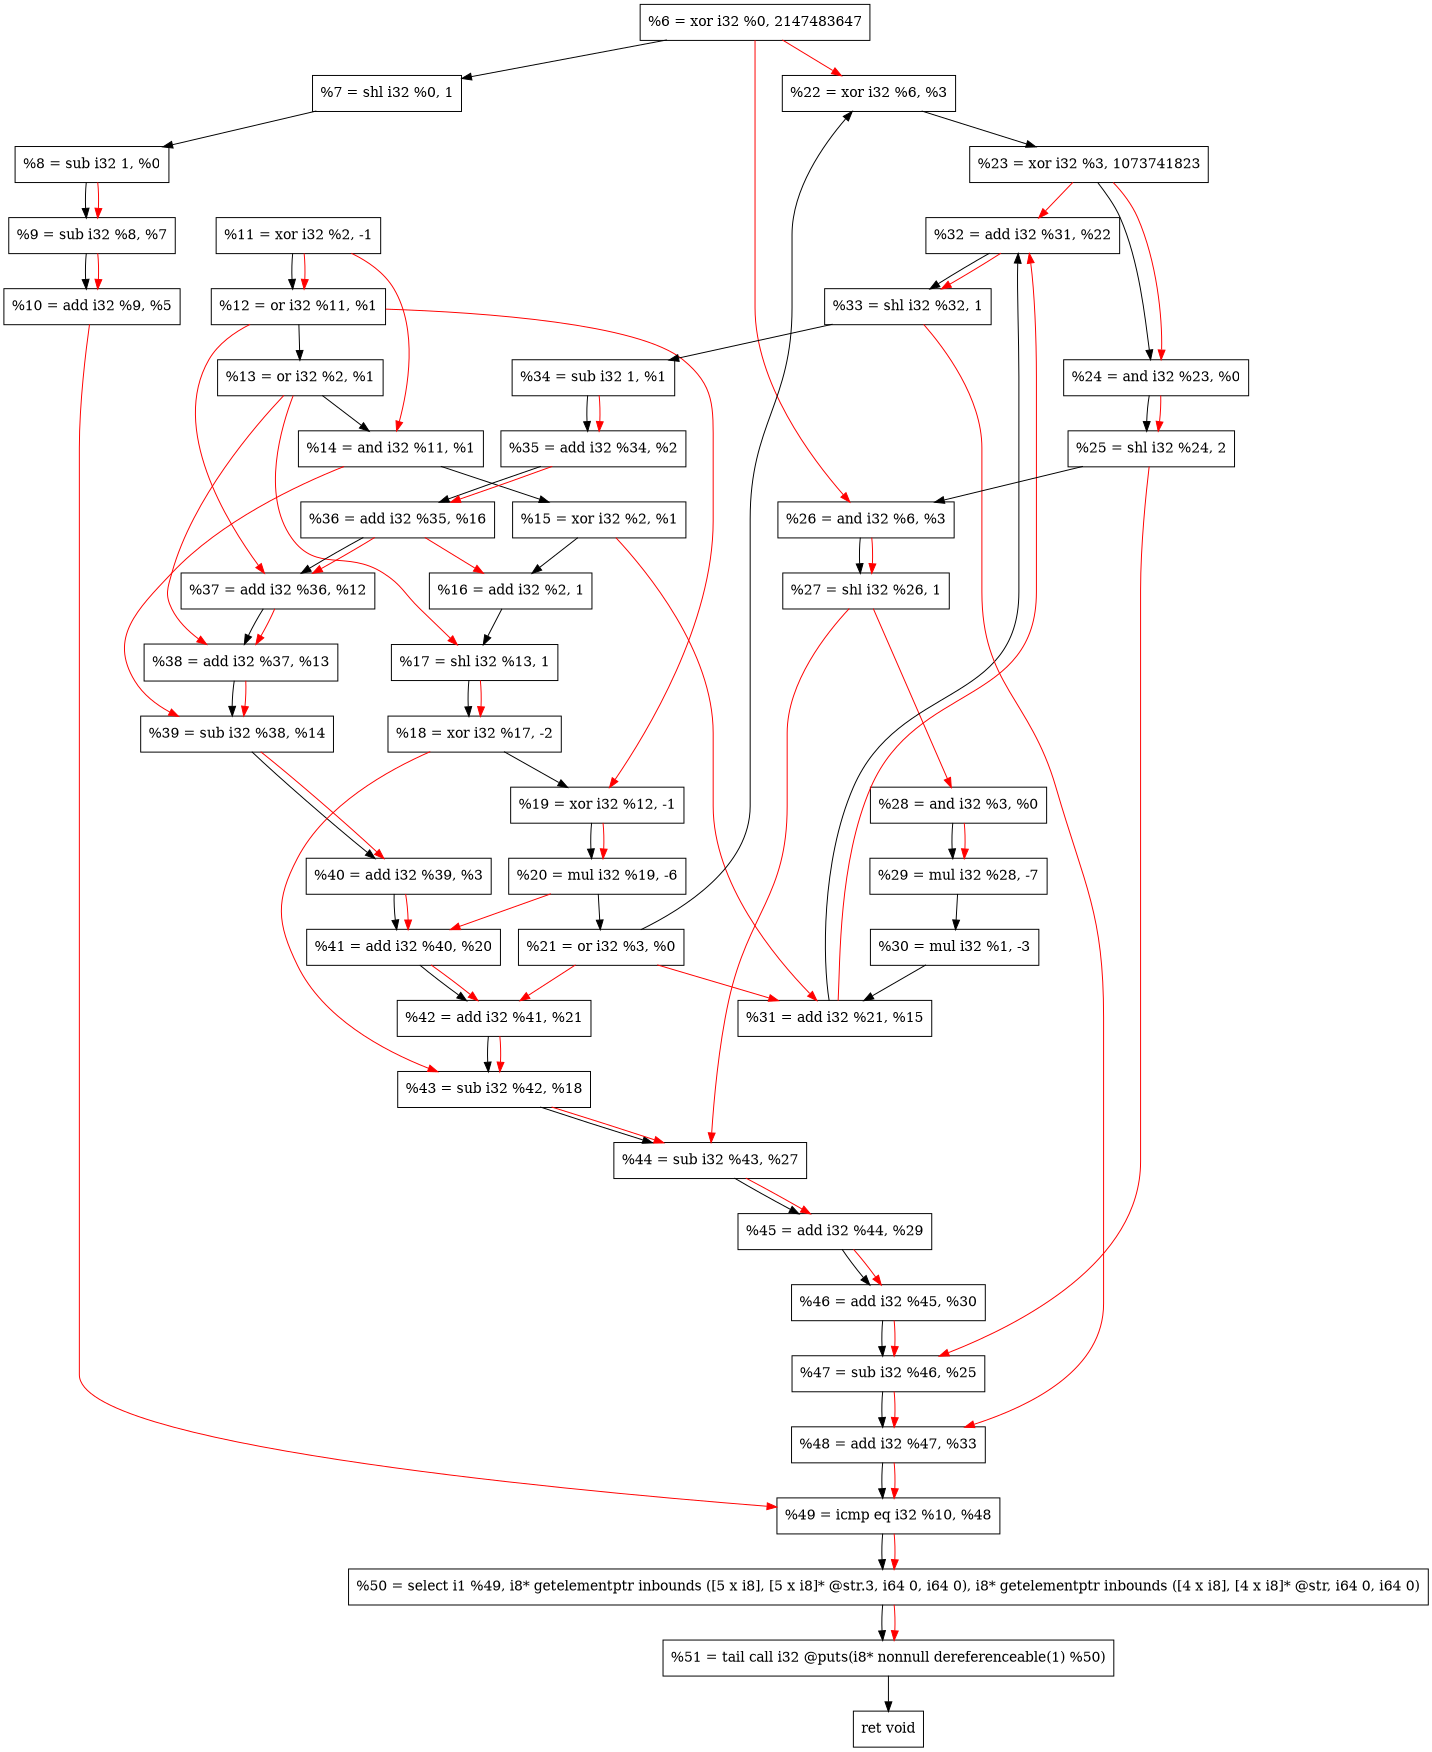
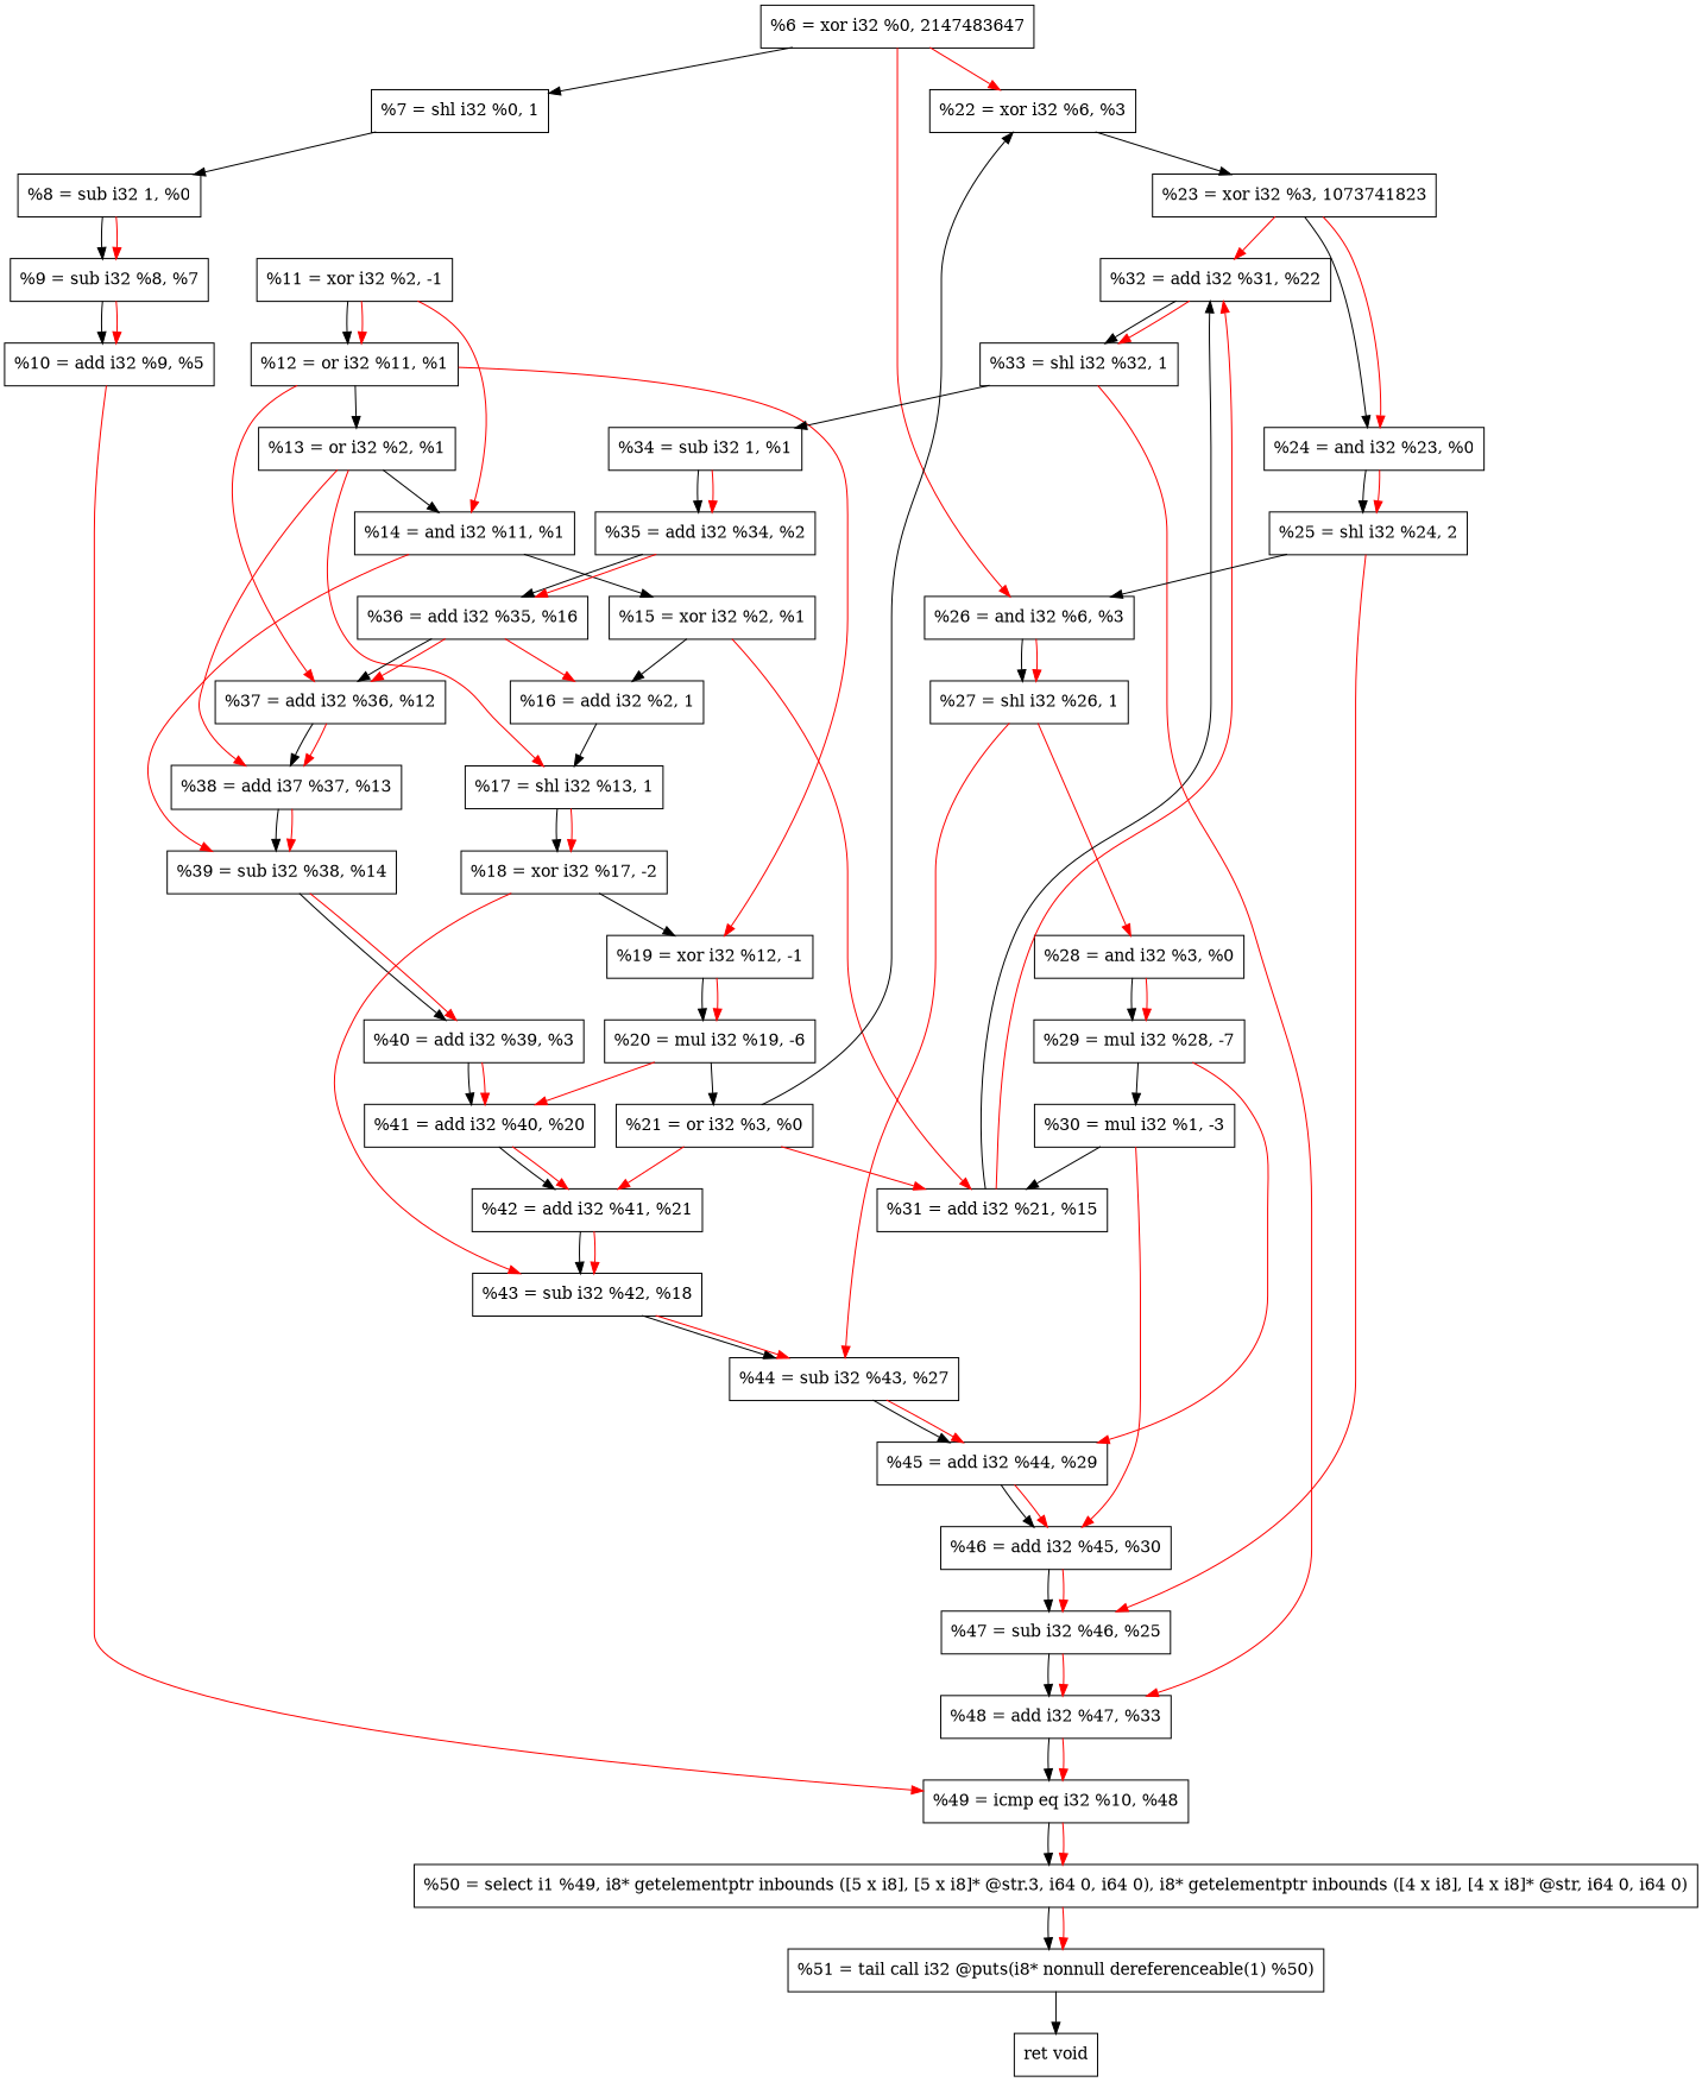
  digraph {
    node [shape=record]
    edge [color=red]
    n1 [label="  %6 = xor i32 %0, 2147483647"]
    n2 [label="  %7 = shl i32 %0, 1"]
    n3 [label="  %22 = xor i32 %6, %3"]
    n4 [label="  %26 = and i32 %6, %3"]
    n5 [label="  %10 = add i32 %9, %5"]
    n6 [label="  %49 = icmp eq i32 %10, %48"]
    n7 [label="  %8 = sub i32 1, %0"]
    n8 [label="  %23 = xor i32 %3, 1073741823"]
    n9 [label="  %27 = shl i32 %26, 1"]
    n10 [label="  %9 = sub i32 %8, %7"]
    n11 [label="  %11 = xor i32 %2, -1"]
    n12 [label="  %12 = or i32 %11, %1"]
    n13 [label="  %14 = and i32 %11, %1"]
    n14 [label="  %50 = select i1 %49, i8* getelementptr inbounds ([5 x i8], [5 x i8]* @str.3, i64 0, i64 0), i8* getelementptr inbounds ([4 x i8], [4 x i8]* @str, i64 0, i64 0)"]
    n15 [label="  %13 = or i32 %2, %1"]
    n16 [label="  %19 = xor i32 %12, -1"]
    n17 [label="  %37 = add i32 %36, %12"]
    n18 [label="  %15 = xor i32 %2, %1"]
    n19 [label="  %39 = sub i32 %38, %14"]
    n20 [label="  %17 = shl i32 %13, 1"]
-   n21 [label="  %38 = add i32 %37, %13"]
+   n21 [label="%38 = add i37 %37, %13"]
    n22 [label="  %20 = mul i32 %19, -6"]
    n23 [label="  %18 = xor i32 %17, -2"]
    n24 [label="  %16 = add i32 %2, 1"]
    n25 [label="  %31 = add i32 %21, %15"]
    n26 [label="  %40 = add i32 %39, %3"]
    n27 [label="  %32 = add i32 %31, %22"]
    n28 [label="  %36 = add i32 %35, %16"]
    n29 [label="  %43 = sub i32 %42, %18"]
    n30 [label="  %44 = sub i32 %43, %27"]
    n31 [label="  %21 = or i32 %3, %0"]
    n32 [label="  %41 = add i32 %40, %20"]
    n33 [label="  %42 = add i32 %41, %21"]
    n34 [label="  %24 = and i32 %23, %0"]
    n35 [label="  %33 = shl i32 %32, 1"]
    n36 [label="  %25 = shl i32 %24, 2"]
    n37 [label="  %47 = sub i32 %46, %25"]
    n38 [label="  %48 = add i32 %47, %33"]
    n39 [label="  %28 = and i32 %3, %0"]
    n40 [label="  %29 = mul i32 %28, -7"]
    n41 [label="  %45 = add i32 %44, %29"]
    n42 [label="  %30 = mul i32 %1, -3"]
    n43 [label="  %46 = add i32 %45, %30"]
    n44 [label="  %34 = sub i32 1, %1"]
    n45 [label="  %35 = add i32 %34, %2"]
    n46 [label="  %51 = tail call i32 @puts(i8* nonnull dereferenceable(1) %50)"]
    n47 [label="  ret void"]
    n1 -> n2 [color=""]
    n1 -> n3
    n1 -> n4
    n2 -> n7 [color=""]
    n3 -> n8 [color=""]
    n4 -> n9 [color=""]
    n4 -> n9
    n5 -> n6
    n6 -> n14 [color=""]
    n6 -> n14
    n7 -> n10 [color=""]
    n7 -> n10
    n8 -> n27
    n8 -> n34 [color=""]
    n8 -> n34
    n9 -> n30
    n9 -> n39
    n10 -> n5 [color=""]
    n10 -> n5
    n11 -> n12 [color=""]
    n11 -> n12
    n11 -> n13
    n12 -> n15 [color=""]
    n12 -> n16
    n12 -> n17
    n13 -> n18 [color=""]
    n13 -> n19
    n14 -> n46 [color=""]
    n14 -> n46
    n15 -> n13 [color=""]
    n15 -> n20
    n15 -> n21
    n16 -> n22 [color=""]
    n16 -> n22
    n17 -> n21 [color=""]
    n17 -> n21
    n18 -> n24 [color=""]
    n18 -> n25
    n19 -> n26 [color=""]
    n19 -> n26
    n20 -> n23 [color=""]
    n20 -> n23
    n21 -> n19 [color=""]
    n21 -> n19
    n22 -> n31 [color=""]
    n22 -> n32
    n23 -> n16 [color=""]
    n23 -> n29
    n24 -> n20 [color=""]
    n25 -> n27 [color=""]
    n25 -> n27
    n26 -> n32 [color=""]
    n26 -> n32
    n27 -> n35 [color=""]
    n27 -> n35
    n28 -> n17 [color=""]
    n28 -> n17
    n28 -> n24
    n29 -> n30 [color=""]
    n29 -> n30
    n30 -> n41 [color=""]
    n30 -> n41
    n31 -> n3 [color=""]
    n31 -> n25
    n31 -> n33
    n32 -> n33 [color=""]
    n32 -> n33
    n33 -> n29 [color=""]
    n33 -> n29
    n34 -> n36 [color=""]
    n34 -> n36
    n35 -> n38
    n35 -> n44 [color=""]
    n36 -> n4 [color=""]
    n36 -> n37
    n37 -> n38 [color=""]
    n37 -> n38
    n38 -> n6 [color=""]
    n38 -> n6
    n39 -> n40 [color=""]
    n39 -> n40
+   n40 -> n41
    n40 -> n42 [color=""]
    n41 -> n43 [color=""]
    n41 -> n43
    n42 -> n25 [color=""]
+   n42 -> n43
    n43 -> n37 [color=""]
    n43 -> n37
    n44 -> n45 [color=""]
    n44 -> n45
    n45 -> n28 [color=""]
    n45 -> n28
    n46 -> n47 [color=""]
  }
